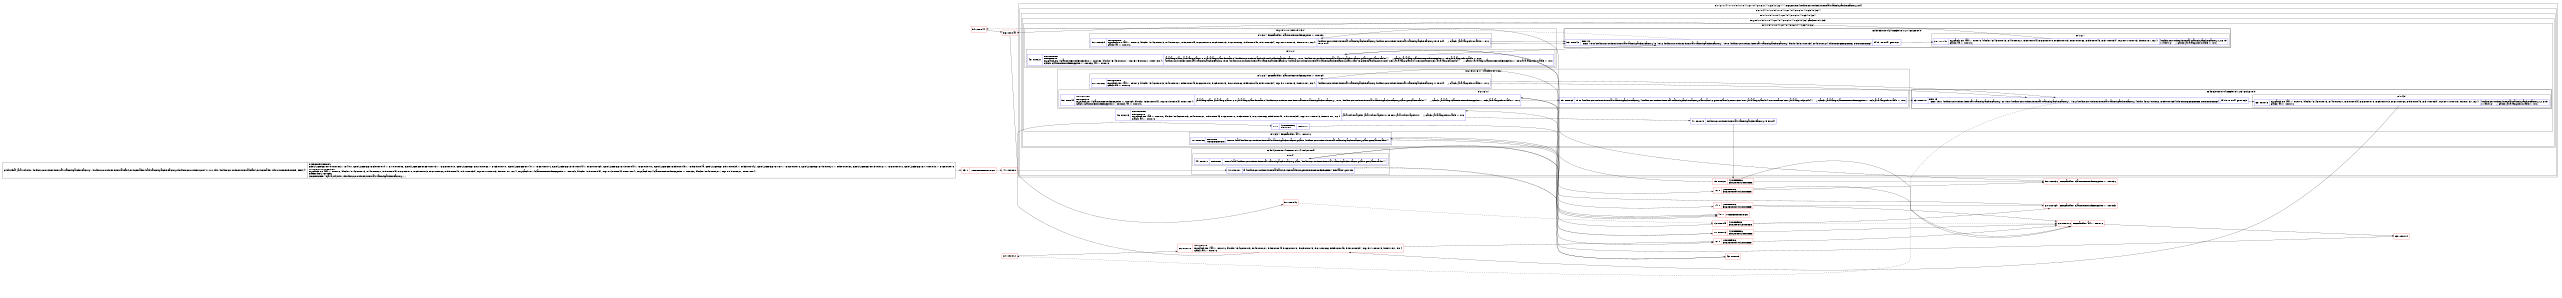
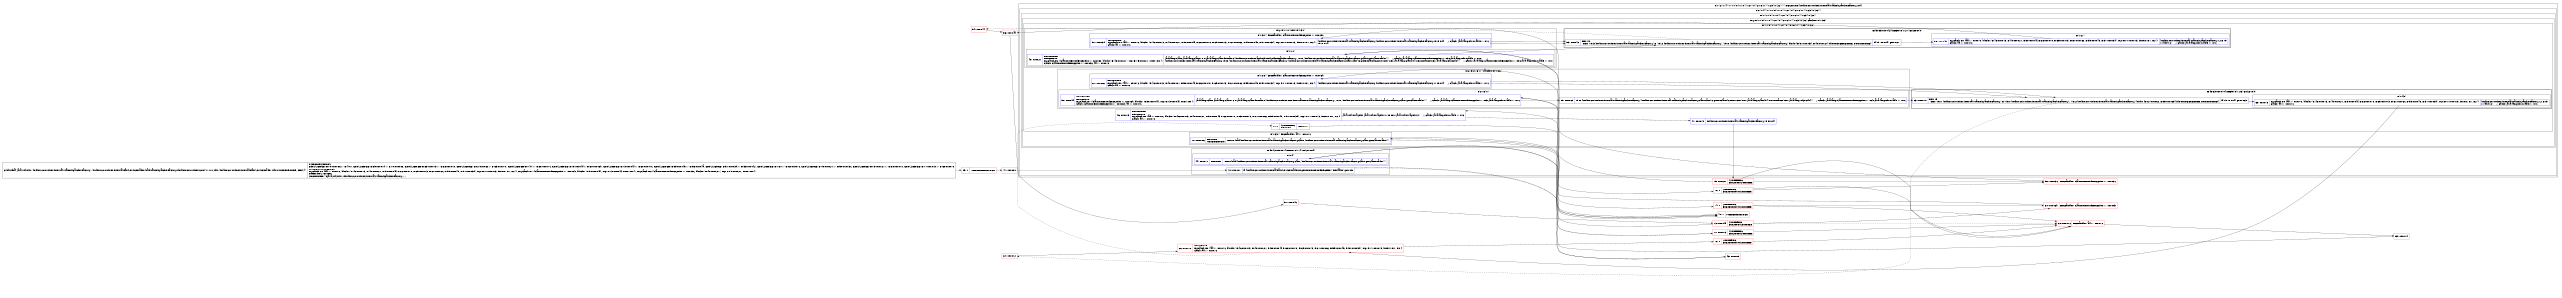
  digraph {
    rankdir=LR
    node [color=red shape=record]
    n1 [color=blue label="{44\:\ 0x0011|RETURN\l|return load(kotlinx.coroutines.internal.MainDispatcherFactory.class, kotlinx.coroutines.internal.MainDispatcherFactory.class.getClassLoader())\l}"]
    n2 [color=blue label="{42\:\ 0x0007|if (kotlinx.coroutines.internal.FastServiceLoaderKt.getANDROID_DETECTED() == false) goto L3\l}"]
    n3 [color=blue label="{48\:\ 0x0021|TRY_ENTER\lTRY_LEAVE\lTryCatch #2 \{ClassNotFoundException \-\> 0x003c, blocks: (B:48:0x0021), top: B:75:0x0021, outer: #0 \}\lCatch: ClassNotFoundException \-\> 0x003c, all \-\> 0x007c\l|java.lang.Class java.lang.Class r8 = java.lang.Class.forName(\"kotlinx.coroutines.android.AndroidDispatcherFactory\", true, kotlinx.coroutines.internal.MainDispatcherFactory.class.getClassLoader())     \/\/ Catch: java.lang.ClassNotFoundException \-\> L3c java.lang.Throwable \-\> L7c\lkotlinx.coroutines.internal.MainDispatcherFactory r9 = (kotlinx.coroutines.internal.MainDispatcherFactory) kotlinx.coroutines.internal.MainDispatcherFactory.class.cast(r8.getDeclaredConstructor(new java.lang.Class[0]).newInstance(new java.lang.Object[0]))     \/\/ Catch: java.lang.ClassNotFoundException \-\> L3c java.lang.Throwable \-\> L7c\l}"]
    n4 [color=blue label="{51\:\ 0x003d|TRY_ENTER\lTryCatch #0 \{all \-\> 0x007c, blocks: (B:46:0x0013, B:48:0x0021, B:58:0x004f, B:66:0x0078, B:65:0x0073, B:61:0x006c, B:55:0x0045, B:51:0x003d), top: B:71:0x0013, inners: #1, #2 \}\lCatch: all \-\> 0x007c\l|kotlinx.coroutines.internal.MainDispatcherFactory kotlinx.coroutines.internal.MainDispatcherFactory r9 = null     \/\/ Catch: java.lang.Throwable \-\> L7c\lr9 = null\l}"]
    n5 [color=blue label="{55\:\ 0x0045|TryCatch #0 \{all \-\> 0x007c, blocks: (B:46:0x0013, B:48:0x0021, B:58:0x004f, B:66:0x0078, B:65:0x0073, B:61:0x006c, B:55:0x0045, B:51:0x003d), top: B:71:0x0013, inners: #1, #2 \}\lCatch: all \-\> 0x007c\l|kotlinx.coroutines.internal.MainDispatcherFactory r2 = r9\lr1.add(r2)     \/\/ Catch: java.lang.Throwable \-\> L7c\l}"]
    n6 [color=blue label="{53\:\ 0x0042|PHI: r9 \l  PHI: (r9v3 kotlinx.coroutines.internal.MainDispatcherFactory) = (r9v2 kotlinx.coroutines.internal.MainDispatcherFactory), (r9v8 kotlinx.coroutines.internal.MainDispatcherFactory) binds: [B:51:0x003d, B:48:0x0021] A[DONT_GENERATE, DONT_INLINE]\l|if (r9 != null) goto L27\l}"]
    n7 [color=blue label="{58\:\ 0x004f|TRY_ENTER\lTRY_LEAVE\lTryCatch #1 \{ClassNotFoundException \-\> 0x006b, blocks: (B:58:0x004f), top: B:73:0x004f, outer: #0 \}\lCatch: ClassNotFoundException \-\> 0x006b, all \-\> 0x007c\l|java.lang.Class java.lang.Class r6 = java.lang.Class.forName(\"kotlinx.coroutines.test.internal.TestMainDispatcherFactory\", true, kotlinx.coroutines.internal.MainDispatcherFactory.class.getClassLoader())     \/\/ Catch: java.lang.ClassNotFoundException \-\> L6b java.lang.Throwable \-\> L7c\l}"]
    n8 [color=blue label="{59\:\ 0x0069|r5 = (kotlinx.coroutines.internal.MainDispatcherFactory) kotlinx.coroutines.internal.MainDispatcherFactory.class.cast(r6.getDeclaredConstructor(new java.lang.Class[0]).newInstance(new java.lang.Object[0]))     \/\/ Catch: java.lang.ClassNotFoundException \-\> L6b java.lang.Throwable \-\> L7c\l}"]
    n9 [color=blue label="{61\:\ 0x006c|TRY_ENTER\lTryCatch #0 \{all \-\> 0x007c, blocks: (B:46:0x0013, B:48:0x0021, B:58:0x004f, B:66:0x0078, B:65:0x0073, B:61:0x006c, B:55:0x0045, B:51:0x003d), top: B:71:0x0013, inners: #1, #2 \}\lCatch: all \-\> 0x007c\l|kotlinx.coroutines.internal.MainDispatcherFactory kotlinx.coroutines.internal.MainDispatcherFactory r7 = null     \/\/ Catch: java.lang.Throwable \-\> L7c\l}"]
    n10 [color=blue label="{65\:\ 0x0073|TryCatch #0 \{all \-\> 0x007c, blocks: (B:46:0x0013, B:48:0x0021, B:58:0x004f, B:66:0x0078, B:65:0x0073, B:61:0x006c, B:55:0x0045, B:51:0x003d), top: B:71:0x0013, inners: #1, #2 \}\lCatch: all \-\> 0x007c\l|kotlinx.coroutines.internal.MainDispatcherFactory r2 = r5\lr1.add(r2)     \/\/ Catch: java.lang.Throwable \-\> L7c\l}"]
    n11 [color=blue label="{63\:\ 0x0070|PHI: r5 \l  PHI: (r5v1 kotlinx.coroutines.internal.MainDispatcherFactory) = (r5v0 kotlinx.coroutines.internal.MainDispatcherFactory), (r5v2 kotlinx.coroutines.internal.MainDispatcherFactory) binds: [B:61:0x006c, B:59:0x0069] A[DONT_GENERATE, DONT_INLINE]\l|if (r5 != null) goto L23\l}"]
    n12 [color=blue label="{46\:\ 0x0013|TRY_ENTER\lTRY_LEAVE\lTryCatch #0 \{all \-\> 0x007c, blocks: (B:46:0x0013, B:48:0x0021, B:58:0x004f, B:66:0x0078, B:65:0x0073, B:61:0x006c, B:55:0x0045, B:51:0x003d), top: B:71:0x0013, inners: #1, #2 \}\lCatch: all \-\> 0x007c\l|java.util.ArrayList java.util.ArrayList r1 = new java.util.ArrayList(2)     \/\/ Catch: java.lang.Throwable \-\> L7c\l}"]
    n13 [color=blue label="{47\:\ 0x001b|kotlinx.coroutines.internal.MainDispatcherFactory r5 = null\l}"]
    n14 [color=blue label="{77\:\ ?|SYNTHETIC\lRETURN\l|return r7\l}"]
    n15 [color=blue label="{70\:\ 0x0086|RETURN\lORIG_RETURN\l|return load(kotlinx.coroutines.internal.MainDispatcherFactory.class, kotlinx.coroutines.internal.MainDispatcherFactory.class.getClassLoader())\l}"]
    n16 [label="{40\:\ ?|MTH_EXIT_BLOCK\l}"]
    n17 [label="{43\:\ 0x0009}"]
    n18 [label="{71\:\ 0x0013|SYNTHETIC\lEXC_TOP_SPLITTER\l}"]
    n19 [label="{76\:\ ?|SYNTHETIC\lEXC_BOTTOM_SPLITTER\l}"]
    n20 [label="{56\:\ 0x004a}"]
    n21 [label="{54\:\ 0x0044}"]
    n22 [label="{74\:\ ?|SYNTHETIC\lEXC_BOTTOM_SPLITTER\l}"]
    n23 [label="{66\:\ 0x0078|TRY_LEAVE\lTryCatch #0 \{all \-\> 0x007c, blocks: (B:46:0x0013, B:48:0x0021, B:58:0x004f, B:66:0x0078, B:65:0x0073, B:61:0x006c, B:55:0x0045, B:51:0x003d), top: B:71:0x0013, inners: #1, #2 \}\lCatch: all \-\> 0x007c\l}"]
    n24 [label="{64\:\ 0x0072}"]
    n25 [label="{75\:\ 0x0021|SYNTHETIC\lEXC_TOP_SPLITTER\l}"]
    n26 [label="{68\:\ 0x007c|ExcHandler: all \-\> 0x007c\l}"]
    n27 [label="{50\:\ 0x003c|ExcHandler: ClassNotFoundException \-\> 0x003c\l}"]
    n28 [label="{57\:\ 0x004c}"]
    n29 [label="{60\:\ 0x006b|ExcHandler: ClassNotFoundException \-\> 0x006b\l}"]
    n30 [label="{72\:\ ?|SYNTHETIC\lEXC_BOTTOM_SPLITTER\l}"]
    n31 [label="{39\:\ ?|MTH_ENTER_BLOCK\l}"]
    n32 [label="{41\:\ 0x0000}"]
    n33 [label="{69\:\ 0x007d}"]
    n34 [label="{73\:\ 0x004f|SYNTHETIC\lEXC_TOP_SPLITTER\l}"]
    n35 [label="{public final java.util.List\<kotlinx.coroutines.internal.MainDispatcherFactory\> kotlinx.coroutines.internal.FastServiceLoader.loadMainDispatcherFactory$kotlinx_coroutines_core((r11v0 'this' kotlinx.coroutines.internal.FastServiceLoader A[IMMUTABLE_TYPE, THIS]))  | USE_LINES_HINTS\lCROSS_EDGE: B:70:0x0086 \-\> B:40:?, CROSS_EDGE: B:69:0x007d \-\> B:70:0x0086, CROSS_EDGE: B:65:0x0073 \-\> B:66:0x0078, CROSS_EDGE: B:61:0x006c \-\> B:63:0x0070, CROSS_EDGE: B:74:? \-\> B:68:0x007c, CROSS_EDGE: B:73:0x004f \-\> B:60:0x006b, CROSS_EDGE: B:73:0x004f \-\> B:68:0x007c, CROSS_EDGE: B:55:0x0045 \-\> B:56:0x004a, CROSS_EDGE: B:51:0x003d \-\> B:53:0x0042, CROSS_EDGE: B:76:? \-\> B:68:0x007c, CROSS_EDGE: B:75:0x0021 \-\> B:50:0x003c, CROSS_EDGE: B:75:0x0021 \-\> B:68:0x007c, CROSS_EDGE: B:71:0x0013 \-\> B:68:0x007c\lINLINE_NOT_NEEDED\lTryCatch #0 \{all \-\> 0x007c, blocks: (B:46:0x0013, B:48:0x0021, B:58:0x004f, B:66:0x0078, B:65:0x0073, B:61:0x006c, B:55:0x0045, B:51:0x003d), top: B:71:0x0013, inners: #1, #2 \}, TryCatch #1 \{ClassNotFoundException \-\> 0x006b, blocks: (B:58:0x004f), top: B:73:0x004f, outer: #0 \}, TryCatch #2 \{ClassNotFoundException \-\> 0x003c, blocks: (B:48:0x0021), top: B:75:0x0021, outer: #0 \}\lTYPE_VARS: EMPTY\lSIGNATURE: ()Ljava\/util\/List\<Lkotlinx\/coroutines\/internal\/MainDispatcherFactory;\>;\l}" color=""]
    subgraph cluster_1 {
      label="R(1:(2:(1:4)|(1:(7:7|8|(1:10)|(1:27)(0)|(2:16|17)|(1:23)(0)|22)))) | DECL_VAR: kotlinx.coroutines.internal.MainDispatcherFactory null\l"
      subgraph cluster_2 {
        label="R(2:(1:4)|(1:(7:7|8|(1:10)|(1:27)(0)|(2:16|17)|(1:23)(0)|22)))"
        subgraph cluster_3 {
          label="IF [B:42:0x0007] THEN: R(1:4) ELSE: null"
          n2
          subgraph cluster_4 {
            label="R(0:4)"
            n1
          }
        }
        subgraph cluster_5 {
          label="R(1:(7:7|8|(1:10)|(1:27)(0)|(2:16|17)|(1:23)(0)|22))"
          subgraph cluster_6 {
            label="Try: R(7:7|8|(1:10)|(1:27)(0)|(2:16|17)|(1:23)(0)|22) catches: R(1:33)"
            subgraph cluster_7 {
              label="R(7:7|8|(1:10)|(1:27)(0)|(2:16|17)|(1:23)(0)|22)"
              n12
              n13
              n14
              subgraph cluster_8 {
                label="Try: R(1:10) test: R(1:30)"
                subgraph cluster_9 {
                  label="R(1:10)"
                  n3
                }
                subgraph cluster_10 {
                  label="R(1:30) | ExcHandler: ClassNotFoundException \-\> 0x003c\l"
                  n4
                }
              }
              subgraph cluster_11 {
                label="IF [B:53:0x0042] THEN: R(1:27) ELSE: R(0)"
                n6
                subgraph cluster_12 {
                  label="R(1:27)"
                  n5
                }
                subgraph cluster_13 {
                  label="R(0)"
                }
              }
              subgraph cluster_14 {
                label="Try: R(2:16|17) catches: R(1:26)"
                subgraph cluster_15 {
                  label="R(2:16|17)"
                  n7
                  n8
                }
                subgraph cluster_16 {
                  label="R(1:26) | ExcHandler: ClassNotFoundException \-\> 0x006b\l"
                  n9
                }
              }
              subgraph cluster_17 {
                label="IF [B:63:0x0070] THEN: R(1:23) ELSE: R(0)"
                n11
                subgraph cluster_18 {
                  label="R(1:43)"
                  n10
                }
                subgraph cluster_19 {
                  label="R(0)"
                }
              }
            }
            subgraph cluster_20 {
              label="R(1:33) | ExcHandler: all \-\> 0x007c\l"
              n15
            }
          }
        }
      }
    }
    subgraph cluster_21 {
      label="R(1:33) | ExcHandler: all \-\> 0x007c\l"
    }
    subgraph cluster_22 {
      label="R(1:30) | ExcHandler: ClassNotFoundException \-\> 0x003c\l"
    }
    subgraph cluster_23 {
      label="R(1:26) | ExcHandler: ClassNotFoundException \-\> 0x006b\l"
    }
    n1 -> n16
    n2 -> n17
    n2 -> n18 [style=dashed]
    n3 -> n6
    n3 -> n19
    n4 -> n6
    n4 -> n6
    n5 -> n20
    n6 -> n5
    n6 -> n21 [style=dashed]
    n7 -> n8
    n7 -> n22
    n8 -> n11
    n9 -> n11
    n9 -> n11
    n10 -> n23
    n11 -> n10
    n11 -> n24 [style=dashed]
    n12 -> n13
    n13 -> n25
-   n14 -> n30
+   n14 -> n16
    n15 -> n16
    n15 -> n16
    n17 -> n1
    n18 -> n12
    n18 -> n26
    n19 -> n26
    n19 -> n27
    n20 -> n28
    n21 -> n20
    n22 -> n26
    n22 -> n29
-   n23 -> n14
+   n23 -> n14 [style=dashed]
    n23 -> n30
    n24 -> n23
    n25 -> n3
    n25 -> n26
    n25 -> n27
    n26 -> n33
    n27 -> n4
-   n28 -> n34 [style=dashed]
+   n28 -> n34
    n29 -> n9
    n30 -> n26
    n31 -> n32
    n32 -> n2
    n33 -> n15
    n34 -> n7
    n34 -> n26 [style=dashed]
    n34 -> n29
    n35 -> n31
  }
